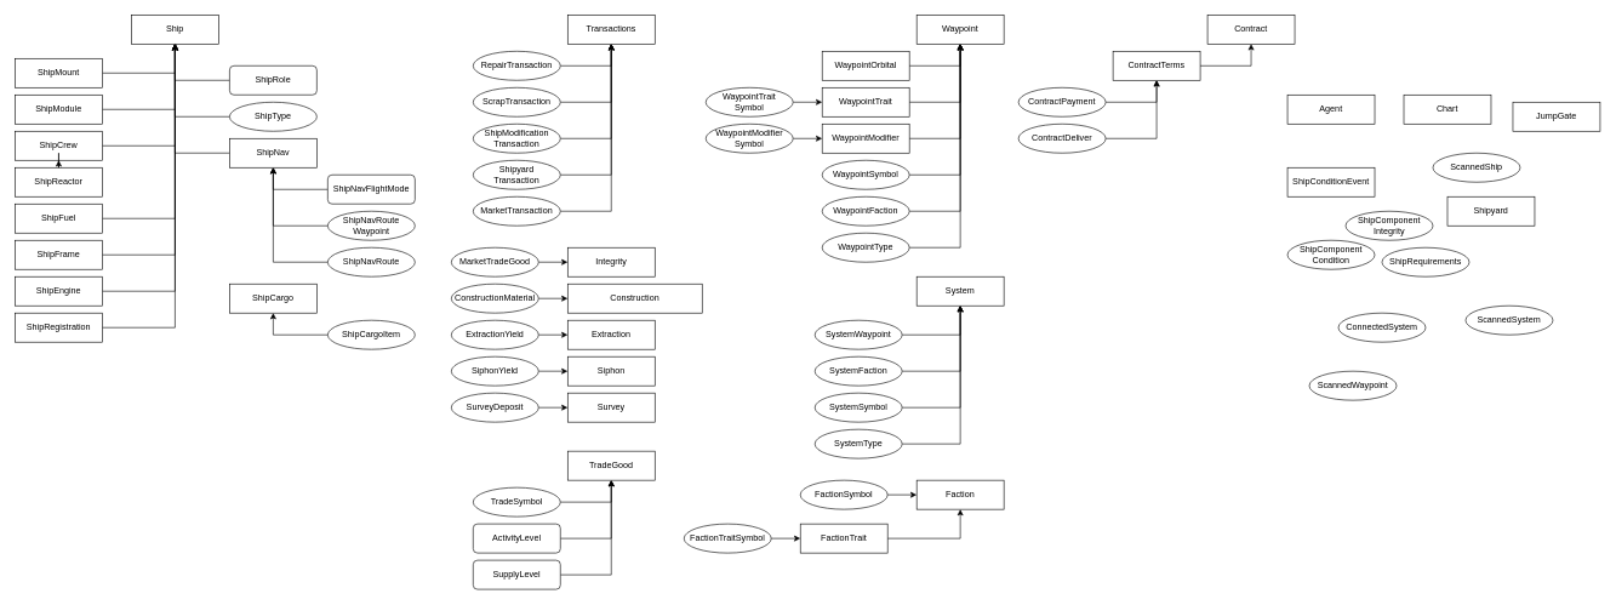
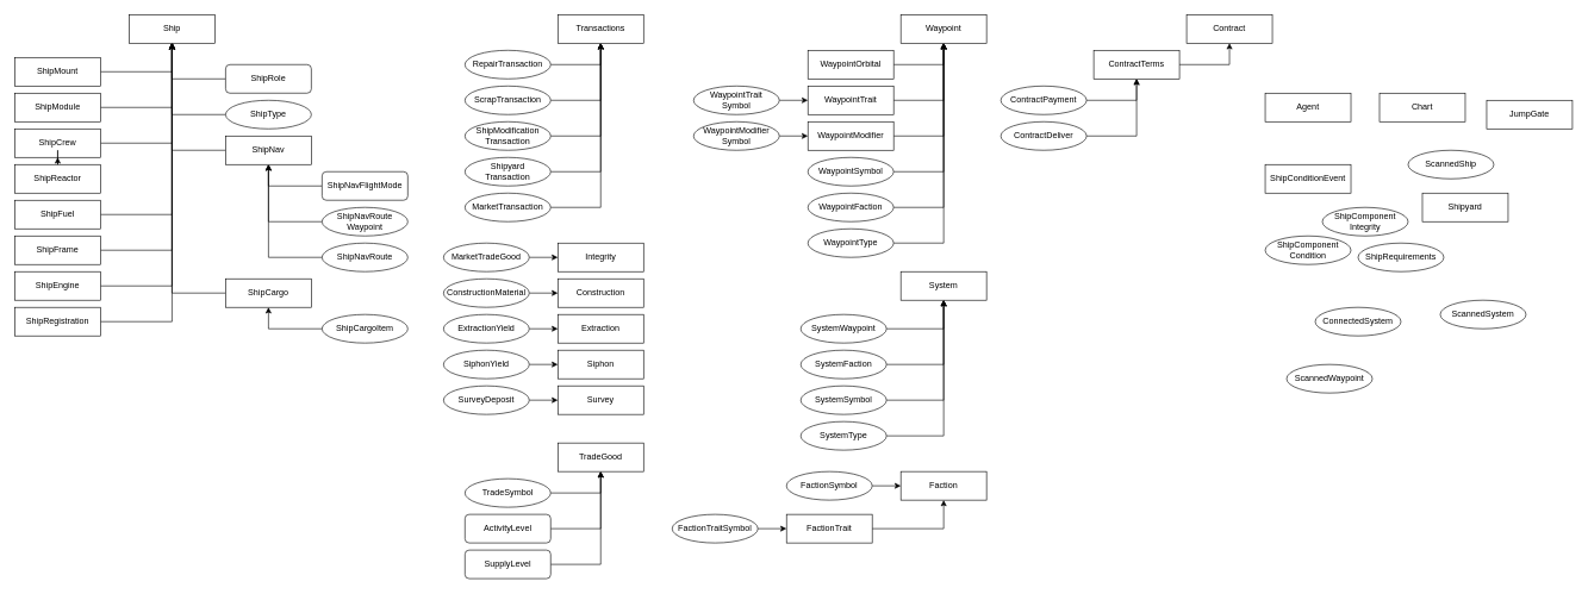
  <mxCell id="0" />
  <mxCell id="1" parent="0" />
  <mxCell id="2" style="edgeStyle=orthogonalEdgeStyle;rounded=0;orthogonalLoop=1;jettySize=auto;html=1;" edge="1" parent="1" source="3" target="100"><mxGeometry relative="1" as="geometry" /></mxCell>
  <mxCell id="3" value="ActivityLevel" style="rounded=1;whiteSpace=wrap;html=1;" vertex="1" parent="1"><mxGeometry x="650" y="720" width="120" height="40" as="geometry" /></mxCell>
  <mxCell id="4" value="Agent" style="rounded=0;whiteSpace=wrap;html=1;" vertex="1" parent="1"><mxGeometry x="1770" y="130" width="120" height="40" as="geometry" /></mxCell>
  <mxCell id="5" value="Chart" style="rounded=0;whiteSpace=wrap;html=1;" vertex="1" parent="1"><mxGeometry x="1930" y="130" width="120" height="40" as="geometry" /></mxCell>
  <mxCell id="6" value="ConnectedSystem" style="ellipse;whiteSpace=wrap;html=1;" vertex="1" parent="1"><mxGeometry x="1840" y="430" width="120" height="40" as="geometry" /></mxCell>
- <mxCell id="7" value="Construction" style="rounded=0;whiteSpace=wrap;html=1;" vertex="1" parent="1"><mxGeometry x="780" y="390" width="185" height="40" as="geometry" /></mxCell>
+ <mxCell id="7" value="Construction" style="rounded=0;whiteSpace=wrap;html=1;" vertex="1" parent="1"><mxGeometry x="780" y="390" width="120" height="40" as="geometry" /></mxCell>
  <mxCell id="8" style="edgeStyle=orthogonalEdgeStyle;rounded=0;orthogonalLoop=1;jettySize=auto;html=1;" edge="1" parent="1" source="9" target="7"><mxGeometry relative="1" as="geometry" /></mxCell>
  <mxCell id="9" value="ConstructionMaterial" style="ellipse;whiteSpace=wrap;html=1;" vertex="1" parent="1"><mxGeometry x="620" y="390" width="120" height="40" as="geometry" /></mxCell>
  <mxCell id="10" value="Contract" style="rounded=0;whiteSpace=wrap;html=1;" vertex="1" parent="1"><mxGeometry x="1660" y="20" width="120" height="40" as="geometry" /></mxCell>
  <mxCell id="11" style="edgeStyle=orthogonalEdgeStyle;rounded=0;orthogonalLoop=1;jettySize=auto;html=1;" edge="1" parent="1" source="12" target="10"><mxGeometry relative="1" as="geometry" /></mxCell>
  <mxCell id="12" value="ContractTerms" style="rounded=0;whiteSpace=wrap;html=1;" vertex="1" parent="1"><mxGeometry x="1530" y="70" width="120" height="40" as="geometry" /></mxCell>
  <mxCell id="13" style="edgeStyle=orthogonalEdgeStyle;rounded=0;orthogonalLoop=1;jettySize=auto;html=1;" edge="1" parent="1" source="14" target="12"><mxGeometry relative="1" as="geometry"><mxPoint x="1290" y="210" as="sourcePoint" /></mxGeometry></mxCell>
  <mxCell id="14" value="ContractDeliver" style="ellipse;whiteSpace=wrap;html=1;" vertex="1" parent="1"><mxGeometry x="1400" y="170" width="120" height="40" as="geometry" /></mxCell>
  <mxCell id="15" style="edgeStyle=orthogonalEdgeStyle;rounded=0;orthogonalLoop=1;jettySize=auto;html=1;" edge="1" parent="1" source="16" target="12"><mxGeometry relative="1" as="geometry"><mxPoint x="1420" y="210" as="sourcePoint" /></mxGeometry></mxCell>
  <mxCell id="16" value="ContractPayment" style="ellipse;whiteSpace=wrap;html=1;" vertex="1" parent="1"><mxGeometry x="1400" y="120" width="120" height="40" as="geometry" /></mxCell>
  <mxCell id="17" value="Extraction" style="rounded=0;whiteSpace=wrap;html=1;" vertex="1" parent="1"><mxGeometry x="780" y="440" width="120" height="40" as="geometry" /></mxCell>
  <mxCell id="18" style="edgeStyle=orthogonalEdgeStyle;rounded=0;orthogonalLoop=1;jettySize=auto;html=1;" edge="1" parent="1" source="19" target="17"><mxGeometry relative="1" as="geometry" /></mxCell>
  <mxCell id="19" value="ExtractionYield" style="ellipse;whiteSpace=wrap;html=1;" vertex="1" parent="1"><mxGeometry x="620" y="440" width="120" height="40" as="geometry" /></mxCell>
  <mxCell id="20" value="Faction" style="rounded=0;whiteSpace=wrap;html=1;" vertex="1" parent="1"><mxGeometry x="1260" y="660" width="120" height="40" as="geometry" /></mxCell>
  <mxCell id="21" style="edgeStyle=orthogonalEdgeStyle;rounded=0;orthogonalLoop=1;jettySize=auto;html=1;" edge="1" parent="1" source="22" target="20"><mxGeometry relative="1" as="geometry" /></mxCell>
  <mxCell id="22" value="FactionSymbol" style="ellipse;whiteSpace=wrap;html=1;" vertex="1" parent="1"><mxGeometry x="1100" y="660" width="120" height="40" as="geometry" /></mxCell>
  <mxCell id="23" style="edgeStyle=orthogonalEdgeStyle;rounded=0;orthogonalLoop=1;jettySize=auto;html=1;" edge="1" parent="1" source="24" target="20"><mxGeometry relative="1" as="geometry" /></mxCell>
  <mxCell id="24" value="FactionTrait" style="rounded=0;whiteSpace=wrap;html=1;" vertex="1" parent="1"><mxGeometry x="1100" y="720" width="120" height="40" as="geometry" /></mxCell>
  <mxCell id="25" style="edgeStyle=orthogonalEdgeStyle;rounded=0;orthogonalLoop=1;jettySize=auto;html=1;" edge="1" parent="1" source="26" target="24"><mxGeometry relative="1" as="geometry" /></mxCell>
  <mxCell id="26" value="FactionTraitSymbol" style="ellipse;whiteSpace=wrap;html=1;" vertex="1" parent="1"><mxGeometry x="940" y="720" width="120" height="40" as="geometry" /></mxCell>
  <mxCell id="27" value="JumpGate" style="rounded=0;whiteSpace=wrap;html=1;" vertex="1" parent="1"><mxGeometry x="2080" y="140" width="120" height="40" as="geometry" /></mxCell>
  <mxCell id="28" value="Integrity" style="rounded=0;whiteSpace=wrap;html=1;" vertex="1" parent="1"><mxGeometry x="780" y="340" width="120" height="40" as="geometry" /></mxCell>
  <mxCell id="29" style="edgeStyle=orthogonalEdgeStyle;rounded=0;orthogonalLoop=1;jettySize=auto;html=1;" edge="1" parent="1" source="30" target="28"><mxGeometry relative="1" as="geometry" /></mxCell>
  <mxCell id="30" value="MarketTradeGood" style="ellipse;whiteSpace=wrap;html=1;" vertex="1" parent="1"><mxGeometry x="620" y="340" width="120" height="40" as="geometry" /></mxCell>
  <mxCell id="31" style="edgeStyle=orthogonalEdgeStyle;rounded=0;orthogonalLoop=1;jettySize=auto;html=1;" edge="1" parent="1" source="32" target="33"><mxGeometry relative="1" as="geometry" /></mxCell>
  <mxCell id="32" value="MarketTransaction" style="ellipse;whiteSpace=wrap;html=1;" vertex="1" parent="1"><mxGeometry x="650" y="270" width="120" height="40" as="geometry" /></mxCell>
  <mxCell id="33" value="Transactions" style="rounded=0;whiteSpace=wrap;html=1;" vertex="1" parent="1"><mxGeometry x="780" y="20" width="120" height="40" as="geometry" /></mxCell>
  <mxCell id="34" style="edgeStyle=orthogonalEdgeStyle;rounded=0;orthogonalLoop=1;jettySize=auto;html=1;" edge="1" parent="1" source="35" target="33"><mxGeometry relative="1" as="geometry" /></mxCell>
  <mxCell id="35" value="RepairTransaction" style="ellipse;whiteSpace=wrap;html=1;" vertex="1" parent="1"><mxGeometry x="650" y="70" width="120" height="40" as="geometry" /></mxCell>
  <mxCell id="36" value="ScannedShip" style="ellipse;whiteSpace=wrap;html=1;" vertex="1" parent="1"><mxGeometry x="1970" y="210" width="120" height="40" as="geometry" /></mxCell>
  <mxCell id="37" value="ScannedSystem" style="ellipse;whiteSpace=wrap;html=1;" vertex="1" parent="1"><mxGeometry x="2015" y="420" width="120" height="40" as="geometry" /></mxCell>
  <mxCell id="38" value="ScannedWaypoint" style="ellipse;whiteSpace=wrap;html=1;" vertex="1" parent="1"><mxGeometry x="1800" y="510" width="120" height="40" as="geometry" /></mxCell>
  <mxCell id="39" style="edgeStyle=orthogonalEdgeStyle;rounded=0;orthogonalLoop=1;jettySize=auto;html=1;" edge="1" parent="1" source="40" target="33"><mxGeometry relative="1" as="geometry" /></mxCell>
  <mxCell id="40" value="ScrapTransaction" style="ellipse;whiteSpace=wrap;html=1;" vertex="1" parent="1"><mxGeometry x="650" y="120" width="120" height="40" as="geometry" /></mxCell>
  <mxCell id="41" value="Ship" style="rounded=0;whiteSpace=wrap;html=1;" vertex="1" parent="1"><mxGeometry x="180" y="20" width="120" height="40" as="geometry" /></mxCell>
+ <mxCell id="42" style="edgeStyle=orthogonalEdgeStyle;rounded=0;orthogonalLoop=1;jettySize=auto;html=1;" edge="1" parent="1" source="43" target="41"><mxGeometry relative="1" as="geometry" /></mxCell>
  <mxCell id="43" value="ShipCargo" style="rounded=0;whiteSpace=wrap;html=1;" vertex="1" parent="1"><mxGeometry x="315" y="390" width="120" height="40" as="geometry" /></mxCell>
  <mxCell id="44" style="edgeStyle=orthogonalEdgeStyle;rounded=0;orthogonalLoop=1;jettySize=auto;html=1;" edge="1" parent="1" source="45" target="43"><mxGeometry relative="1" as="geometry" /></mxCell>
  <mxCell id="45" value="ShipCargoItem" style="ellipse;whiteSpace=wrap;html=1;" vertex="1" parent="1"><mxGeometry x="450" y="440" width="120" height="40" as="geometry" /></mxCell>
  <mxCell id="46" value="&lt;div&gt;ShipComponent&lt;/div&gt;&lt;div&gt;Condition&lt;br&gt;&lt;/div&gt;" style="ellipse;whiteSpace=wrap;html=1;" vertex="1" parent="1"><mxGeometry x="1770" y="330" width="120" height="40" as="geometry" /></mxCell>
  <mxCell id="47" value="&lt;div&gt;ShipComponent&lt;/div&gt;&lt;div&gt;Integrity&lt;br&gt;&lt;/div&gt;" style="ellipse;whiteSpace=wrap;html=1;" vertex="1" parent="1"><mxGeometry x="1850" y="290" width="120" height="40" as="geometry" /></mxCell>
  <mxCell id="48" value="ShipConditionEvent" style="rounded=0;whiteSpace=wrap;html=1;" vertex="1" parent="1"><mxGeometry x="1770" y="230" width="120" height="40" as="geometry" /></mxCell>
  <mxCell id="49" style="edgeStyle=orthogonalEdgeStyle;rounded=0;orthogonalLoop=1;jettySize=auto;html=1;" edge="1" parent="1" source="50" target="41"><mxGeometry relative="1" as="geometry" /></mxCell>
  <mxCell id="50" value="ShipCrew" style="rounded=0;whiteSpace=wrap;html=1;" vertex="1" parent="1"><mxGeometry x="20" y="180" width="120" height="40" as="geometry" /></mxCell>
  <mxCell id="51" style="edgeStyle=orthogonalEdgeStyle;rounded=0;orthogonalLoop=1;jettySize=auto;html=1;" edge="1" parent="1" source="52" target="41"><mxGeometry relative="1" as="geometry" /></mxCell>
  <mxCell id="52" value="ShipEngine" style="rounded=0;whiteSpace=wrap;html=1;" vertex="1" parent="1"><mxGeometry x="20" y="380" width="120" height="40" as="geometry" /></mxCell>
  <mxCell id="53" style="edgeStyle=orthogonalEdgeStyle;rounded=0;orthogonalLoop=1;jettySize=auto;html=1;" edge="1" parent="1" source="54" target="41"><mxGeometry relative="1" as="geometry" /></mxCell>
  <mxCell id="54" value="ShipFrame" style="rounded=0;whiteSpace=wrap;html=1;" vertex="1" parent="1"><mxGeometry x="20" y="330" width="120" height="40" as="geometry" /></mxCell>
  <mxCell id="55" style="edgeStyle=orthogonalEdgeStyle;rounded=0;orthogonalLoop=1;jettySize=auto;html=1;" edge="1" parent="1" source="56" target="41"><mxGeometry relative="1" as="geometry" /></mxCell>
  <mxCell id="56" value="ShipFuel" style="rounded=0;whiteSpace=wrap;html=1;" vertex="1" parent="1"><mxGeometry x="20" y="280" width="120" height="40" as="geometry" /></mxCell>
  <mxCell id="57" style="edgeStyle=orthogonalEdgeStyle;rounded=0;orthogonalLoop=1;jettySize=auto;html=1;" edge="1" parent="1" source="58" target="33"><mxGeometry relative="1" as="geometry" /></mxCell>
  <mxCell id="58" value="&lt;div&gt;ShipModification&lt;/div&gt;&lt;div&gt;Transaction&lt;br&gt;&lt;/div&gt;" style="ellipse;whiteSpace=wrap;html=1;" vertex="1" parent="1"><mxGeometry x="650" y="170" width="120" height="40" as="geometry" /></mxCell>
  <mxCell id="59" style="edgeStyle=orthogonalEdgeStyle;rounded=0;orthogonalLoop=1;jettySize=auto;html=1;" edge="1" parent="1" source="60" target="41"><mxGeometry relative="1" as="geometry" /></mxCell>
  <mxCell id="60" value="ShipModule" style="rounded=0;whiteSpace=wrap;html=1;" vertex="1" parent="1"><mxGeometry x="20" y="130" width="120" height="40" as="geometry" /></mxCell>
  <mxCell id="61" style="edgeStyle=orthogonalEdgeStyle;rounded=0;orthogonalLoop=1;jettySize=auto;html=1;" edge="1" parent="1" source="62" target="41"><mxGeometry relative="1" as="geometry" /></mxCell>
  <mxCell id="62" value="ShipMount" style="rounded=0;whiteSpace=wrap;html=1;" vertex="1" parent="1"><mxGeometry x="20" y="80" width="120" height="40" as="geometry" /></mxCell>
  <mxCell id="63" style="edgeStyle=orthogonalEdgeStyle;rounded=0;orthogonalLoop=1;jettySize=auto;html=1;" edge="1" parent="1" source="64" target="41"><mxGeometry relative="1" as="geometry" /></mxCell>
  <mxCell id="64" value="ShipNav" style="rounded=0;whiteSpace=wrap;html=1;" vertex="1" parent="1"><mxGeometry x="315" y="190" width="120" height="40" as="geometry" /></mxCell>
  <mxCell id="65" style="edgeStyle=orthogonalEdgeStyle;rounded=0;orthogonalLoop=1;jettySize=auto;html=1;" edge="1" parent="1" source="66" target="64"><mxGeometry relative="1" as="geometry" /></mxCell>
  <mxCell id="66" value="ShipNavFlightMode" style="rounded=1;whiteSpace=wrap;html=1;" vertex="1" parent="1"><mxGeometry x="450" y="240" width="120" height="40" as="geometry" /></mxCell>
  <mxCell id="67" style="edgeStyle=orthogonalEdgeStyle;rounded=0;orthogonalLoop=1;jettySize=auto;html=1;" edge="1" parent="1" source="68" target="64"><mxGeometry relative="1" as="geometry" /></mxCell>
  <mxCell id="68" value="ShipNavRoute" style="ellipse;whiteSpace=wrap;html=1;" vertex="1" parent="1"><mxGeometry x="450" y="340" width="120" height="40" as="geometry" /></mxCell>
  <mxCell id="69" style="edgeStyle=orthogonalEdgeStyle;rounded=0;orthogonalLoop=1;jettySize=auto;html=1;" edge="1" parent="1" source="70" target="64"><mxGeometry relative="1" as="geometry" /></mxCell>
  <mxCell id="70" value="&lt;div&gt;ShipNavRoute&lt;/div&gt;&lt;div&gt;Waypoint&lt;br&gt;&lt;/div&gt;" style="ellipse;whiteSpace=wrap;html=1;" vertex="1" parent="1"><mxGeometry x="450" y="290" width="120" height="40" as="geometry" /></mxCell>
  <mxCell id="71" style="edgeStyle=orthogonalEdgeStyle;rounded=0;orthogonalLoop=1;jettySize=auto;html=1;" edge="1" parent="1" source="72" target="50"><mxGeometry relative="1" as="geometry" /></mxCell>
  <mxCell id="72" value="ShipReactor" style="rounded=0;whiteSpace=wrap;html=1;" vertex="1" parent="1"><mxGeometry x="20" y="230" width="120" height="40" as="geometry" /></mxCell>
  <mxCell id="73" style="edgeStyle=orthogonalEdgeStyle;rounded=0;orthogonalLoop=1;jettySize=auto;html=1;" edge="1" parent="1" source="74" target="41"><mxGeometry relative="1" as="geometry" /></mxCell>
  <mxCell id="74" value="ShipRegistration" style="rounded=0;whiteSpace=wrap;html=1;" vertex="1" parent="1"><mxGeometry x="20" y="430" width="120" height="40" as="geometry" /></mxCell>
  <mxCell id="75" value="ShipRequirements" style="ellipse;whiteSpace=wrap;html=1;" vertex="1" parent="1"><mxGeometry x="1900" y="340" width="120" height="40" as="geometry" /></mxCell>
  <mxCell id="76" style="edgeStyle=orthogonalEdgeStyle;rounded=0;orthogonalLoop=1;jettySize=auto;html=1;" edge="1" parent="1" source="77" target="41"><mxGeometry relative="1" as="geometry" /></mxCell>
  <mxCell id="77" value="ShipRole" style="rounded=1;whiteSpace=wrap;html=1;" vertex="1" parent="1"><mxGeometry x="315" y="90" width="120" height="40" as="geometry" /></mxCell>
  <mxCell id="78" style="edgeStyle=orthogonalEdgeStyle;rounded=0;orthogonalLoop=1;jettySize=auto;html=1;" edge="1" parent="1" source="79" target="41"><mxGeometry relative="1" as="geometry" /></mxCell>
  <mxCell id="79" value="ShipType" style="ellipse;whiteSpace=wrap;html=1;" vertex="1" parent="1"><mxGeometry x="315" y="140" width="120" height="40" as="geometry" /></mxCell>
  <mxCell id="80" value="Shipyard" style="rounded=0;whiteSpace=wrap;html=1;" vertex="1" parent="1"><mxGeometry x="1990" y="270" width="120" height="40" as="geometry" /></mxCell>
  <mxCell id="81" style="edgeStyle=orthogonalEdgeStyle;rounded=0;orthogonalLoop=1;jettySize=auto;html=1;" edge="1" parent="1" source="82" target="33"><mxGeometry relative="1" as="geometry" /></mxCell>
  <mxCell id="82" value="&lt;div&gt;Shipyard&lt;/div&gt;&lt;div&gt;Transaction&lt;br&gt;&lt;/div&gt;" style="ellipse;whiteSpace=wrap;html=1;" vertex="1" parent="1"><mxGeometry x="650" y="220" width="120" height="40" as="geometry" /></mxCell>
  <mxCell id="83" style="edgeStyle=orthogonalEdgeStyle;rounded=0;orthogonalLoop=1;jettySize=auto;html=1;" edge="1" parent="1" source="84" target="85"><mxGeometry relative="1" as="geometry" /></mxCell>
  <mxCell id="84" value="SiphonYield" style="ellipse;whiteSpace=wrap;html=1;" vertex="1" parent="1"><mxGeometry x="620" y="490" width="120" height="40" as="geometry" /></mxCell>
  <mxCell id="85" value="Siphon" style="rounded=0;whiteSpace=wrap;html=1;" vertex="1" parent="1"><mxGeometry x="780" y="490" width="120" height="40" as="geometry" /></mxCell>
  <mxCell id="86" style="edgeStyle=orthogonalEdgeStyle;rounded=0;orthogonalLoop=1;jettySize=auto;html=1;" edge="1" parent="1" source="87" target="100"><mxGeometry relative="1" as="geometry" /></mxCell>
  <mxCell id="87" value="SupplyLevel" style="rounded=1;whiteSpace=wrap;html=1;" vertex="1" parent="1"><mxGeometry x="650" y="770" width="120" height="40" as="geometry" /></mxCell>
  <mxCell id="88" value="Survey" style="rounded=0;whiteSpace=wrap;html=1;" vertex="1" parent="1"><mxGeometry x="780" y="540" width="120" height="40" as="geometry" /></mxCell>
  <mxCell id="89" style="edgeStyle=orthogonalEdgeStyle;rounded=0;orthogonalLoop=1;jettySize=auto;html=1;" edge="1" parent="1" source="90" target="88"><mxGeometry relative="1" as="geometry" /></mxCell>
  <mxCell id="90" value="SurveyDeposit" style="ellipse;whiteSpace=wrap;html=1;" vertex="1" parent="1"><mxGeometry x="620" y="540" width="120" height="40" as="geometry" /></mxCell>
  <mxCell id="91" value="System" style="rounded=0;whiteSpace=wrap;html=1;" vertex="1" parent="1"><mxGeometry x="1260" y="380" width="120" height="40" as="geometry" /></mxCell>
  <mxCell id="92" style="edgeStyle=orthogonalEdgeStyle;rounded=0;orthogonalLoop=1;jettySize=auto;html=1;" edge="1" parent="1" source="93" target="91"><mxGeometry relative="1" as="geometry" /></mxCell>
  <mxCell id="93" value="SystemFaction" style="ellipse;whiteSpace=wrap;html=1;" vertex="1" parent="1"><mxGeometry x="1120" y="490" width="120" height="40" as="geometry" /></mxCell>
  <mxCell id="94" style="edgeStyle=orthogonalEdgeStyle;rounded=0;orthogonalLoop=1;jettySize=auto;html=1;" edge="1" parent="1" source="95" target="91"><mxGeometry relative="1" as="geometry" /></mxCell>
  <mxCell id="95" value="SystemSymbol" style="ellipse;whiteSpace=wrap;html=1;" vertex="1" parent="1"><mxGeometry x="1120" y="540" width="120" height="40" as="geometry" /></mxCell>
  <mxCell id="96" style="edgeStyle=orthogonalEdgeStyle;rounded=0;orthogonalLoop=1;jettySize=auto;html=1;" edge="1" parent="1" source="97" target="91"><mxGeometry relative="1" as="geometry" /></mxCell>
  <mxCell id="97" value="SystemType" style="ellipse;whiteSpace=wrap;html=1;" vertex="1" parent="1"><mxGeometry x="1120" y="590" width="120" height="40" as="geometry" /></mxCell>
  <mxCell id="98" style="edgeStyle=orthogonalEdgeStyle;rounded=0;orthogonalLoop=1;jettySize=auto;html=1;" edge="1" parent="1" source="99" target="91"><mxGeometry relative="1" as="geometry" /></mxCell>
  <mxCell id="99" value="SystemWaypoint" style="ellipse;whiteSpace=wrap;html=1;" vertex="1" parent="1"><mxGeometry x="1120" y="440" width="120" height="40" as="geometry" /></mxCell>
  <mxCell id="100" value="TradeGood" style="rounded=0;whiteSpace=wrap;html=1;" vertex="1" parent="1"><mxGeometry x="780" y="620" width="120" height="40" as="geometry" /></mxCell>
  <mxCell id="101" style="edgeStyle=orthogonalEdgeStyle;rounded=0;orthogonalLoop=1;jettySize=auto;html=1;" edge="1" parent="1" source="102" target="100"><mxGeometry relative="1" as="geometry" /></mxCell>
  <mxCell id="102" value="TradeSymbol" style="ellipse;whiteSpace=wrap;html=1;" vertex="1" parent="1"><mxGeometry x="650" y="670" width="120" height="40" as="geometry" /></mxCell>
  <mxCell id="103" value="Waypoint" style="rounded=0;whiteSpace=wrap;html=1;" vertex="1" parent="1"><mxGeometry x="1260" y="20" width="120" height="40" as="geometry" /></mxCell>
  <mxCell id="104" style="edgeStyle=orthogonalEdgeStyle;rounded=0;orthogonalLoop=1;jettySize=auto;html=1;" edge="1" parent="1" source="105" target="103"><mxGeometry relative="1" as="geometry" /></mxCell>
  <mxCell id="105" value="WaypointFaction" style="ellipse;whiteSpace=wrap;html=1;" vertex="1" parent="1"><mxGeometry x="1130" y="270" width="120" height="40" as="geometry" /></mxCell>
  <mxCell id="106" style="edgeStyle=orthogonalEdgeStyle;rounded=0;orthogonalLoop=1;jettySize=auto;html=1;" edge="1" parent="1" source="107" target="103"><mxGeometry relative="1" as="geometry" /></mxCell>
  <mxCell id="107" value="WaypointModifier" style="rounded=0;whiteSpace=wrap;html=1;" vertex="1" parent="1"><mxGeometry x="1130" y="170" width="120" height="40" as="geometry" /></mxCell>
  <mxCell id="108" style="edgeStyle=orthogonalEdgeStyle;rounded=0;orthogonalLoop=1;jettySize=auto;html=1;" edge="1" parent="1" source="109" target="107"><mxGeometry relative="1" as="geometry" /></mxCell>
  <mxCell id="109" value="&lt;div&gt;WaypointModifier&lt;/div&gt;&lt;div&gt;Symbol&lt;br&gt;&lt;/div&gt;" style="ellipse;whiteSpace=wrap;html=1;direction=west;" vertex="1" parent="1"><mxGeometry x="970" y="170" width="120" height="40" as="geometry" /></mxCell>
  <mxCell id="110" style="edgeStyle=orthogonalEdgeStyle;rounded=0;orthogonalLoop=1;jettySize=auto;html=1;" edge="1" parent="1" source="111" target="103"><mxGeometry relative="1" as="geometry" /></mxCell>
  <mxCell id="111" value="WaypointOrbital" style="rounded=0;whiteSpace=wrap;html=1;" vertex="1" parent="1"><mxGeometry x="1130" y="70" width="120" height="40" as="geometry" /></mxCell>
  <mxCell id="112" style="edgeStyle=orthogonalEdgeStyle;rounded=0;orthogonalLoop=1;jettySize=auto;html=1;" edge="1" parent="1" source="113" target="103"><mxGeometry relative="1" as="geometry" /></mxCell>
  <mxCell id="113" value="WaypointTrait" style="rounded=0;whiteSpace=wrap;html=1;" vertex="1" parent="1"><mxGeometry x="1130" y="120" width="120" height="40" as="geometry" /></mxCell>
  <mxCell id="114" style="edgeStyle=orthogonalEdgeStyle;rounded=0;orthogonalLoop=1;jettySize=auto;html=1;" edge="1" parent="1" source="115" target="113"><mxGeometry relative="1" as="geometry" /></mxCell>
  <mxCell id="115" value="&lt;div&gt;WaypointTrait&lt;/div&gt;&lt;div&gt;Symbol&lt;br&gt;&lt;/div&gt;" style="ellipse;whiteSpace=wrap;html=1;" vertex="1" parent="1"><mxGeometry x="970" y="120" width="120" height="40" as="geometry" /></mxCell>
  <mxCell id="116" style="edgeStyle=orthogonalEdgeStyle;rounded=0;orthogonalLoop=1;jettySize=auto;html=1;" edge="1" parent="1" source="117" target="103"><mxGeometry relative="1" as="geometry" /></mxCell>
  <mxCell id="117" value="WaypointSymbol" style="ellipse;whiteSpace=wrap;html=1;" vertex="1" parent="1"><mxGeometry x="1130" y="220" width="120" height="40" as="geometry" /></mxCell>
  <mxCell id="118" style="edgeStyle=orthogonalEdgeStyle;rounded=0;orthogonalLoop=1;jettySize=auto;html=1;" edge="1" parent="1" source="119" target="103"><mxGeometry relative="1" as="geometry" /></mxCell>
  <mxCell id="119" value="WaypointType" style="ellipse;whiteSpace=wrap;html=1;" vertex="1" parent="1"><mxGeometry x="1130" y="320" width="120" height="40" as="geometry" /></mxCell>
